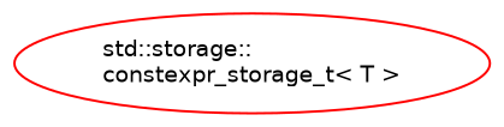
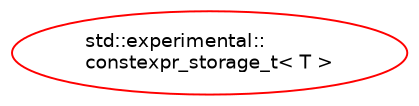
  digraph {
    rankdir=LR
-   n1 [color=red fillcolor=white fontname=Helvetica fontsize=10 height=0.2 label="std::storage::\lconstexpr_storage_t\< T \>" shape=ellipse style=filled width=0.4]
+   n1 [color=red fillcolor=white fontname=Helvetica fontsize=10 height=0.2 label="std::experimental::\lconstexpr_storage_t\< T \>" shape=ellipse style=filled width=0.4]
  }
